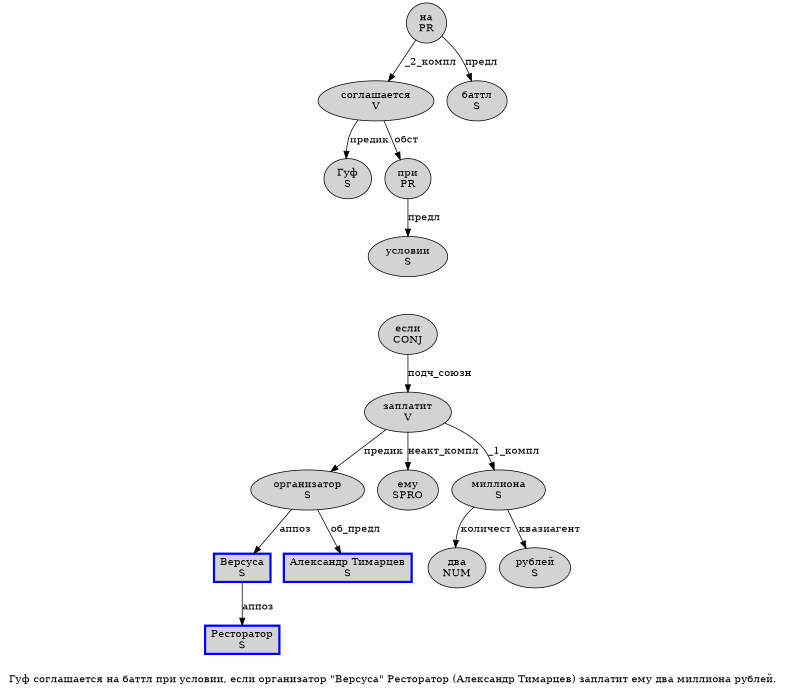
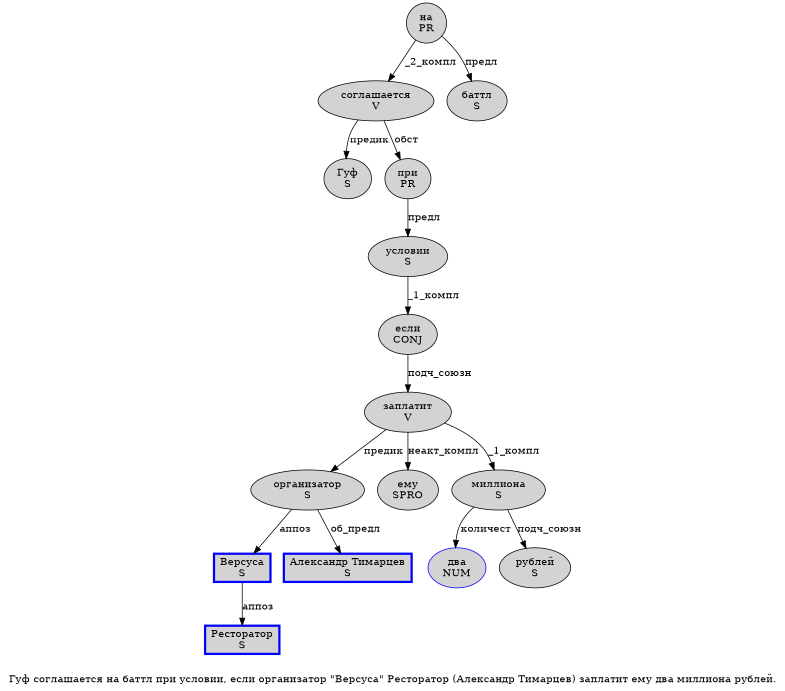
  digraph {
    label="Гуф соглашается на баттл при условии, если организатор \"Версуса\" Ресторатор (Александр Тимарцев) заплатит ему два миллиона рублей."
    node [fillcolor=lightgray penwidth=1 shape=ellipse style=filled]
    n1 [label="Гуф\nS"]
    n2 [label="соглашается\nV"]
    n3 [label="при\nPR"]
    n4 [label="на\nPR"]
    n5 [label="баттл\nS"]
    n6 [label="условии\nS"]
    n7 [label="если\nCONJ"]
    n8 [label="заплатит\nV"]
    n9 [label="организатор\nS"]
    n10 [label="ему\nSPRO"]
    n11 [label="миллиона\nS"]
    n12 [color=blue label="Версуса\nS" penwidth=3 shape=box]
    n13 [color=blue label="Александр Тимарцев\nS" penwidth=3 shape=box]
    n14 [color=blue label="Ресторатор\nS" penwidth=3 shape=box]
-   n15 [label="два\nNUM"]
+   n15 [label="два\nNUM" color=blue]
    n16 [label="рублей\nS"]
    n2 -> n1 [label="предик"]
    n2 -> n3 [label="обст"]
    n3 -> n6 [label="предл"]
    n4 -> n2 [label="_2_компл"]
    n4 -> n5 [label="предл"]
+   n6 -> n7 [label="_1_компл"]
    n7 -> n8 [label="подч_союзн"]
    n8 -> n9 [label="предик"]
    n8 -> n10 [label="неакт_компл"]
    n8 -> n11 [label="_1_компл"]
    n9 -> n12 [label="аппоз"]
    n9 -> n13 [label="об_предл"]
    n11 -> n15 [label="количест"]
-   n11 -> n16 [label="квазиагент"]
+   n11 -> n16 [label="подч_союзн"]
    n12 -> n14 [label="аппоз"]
  }
